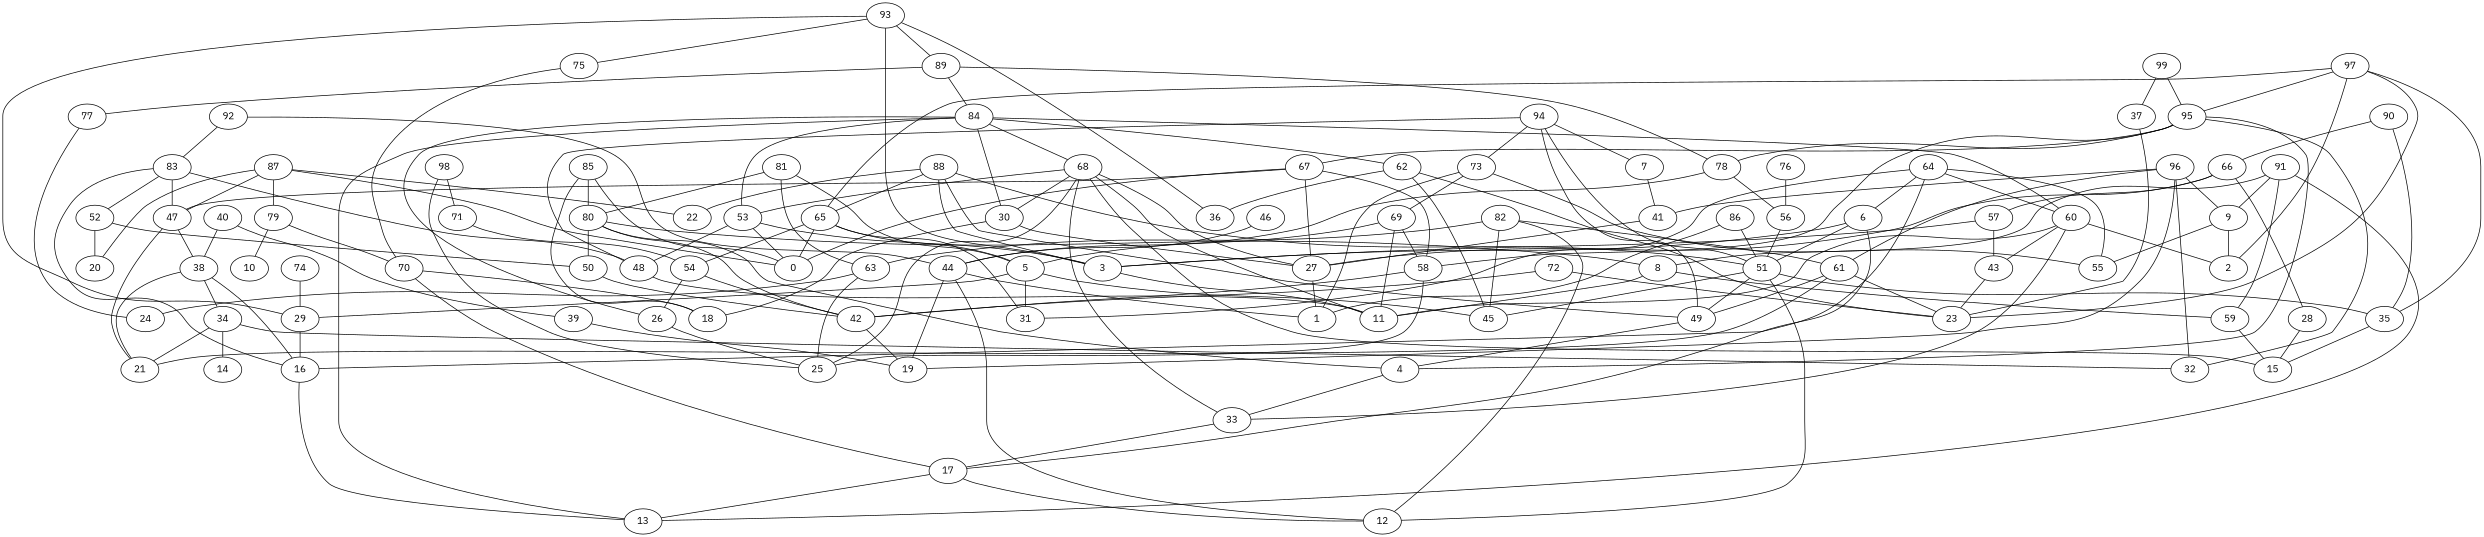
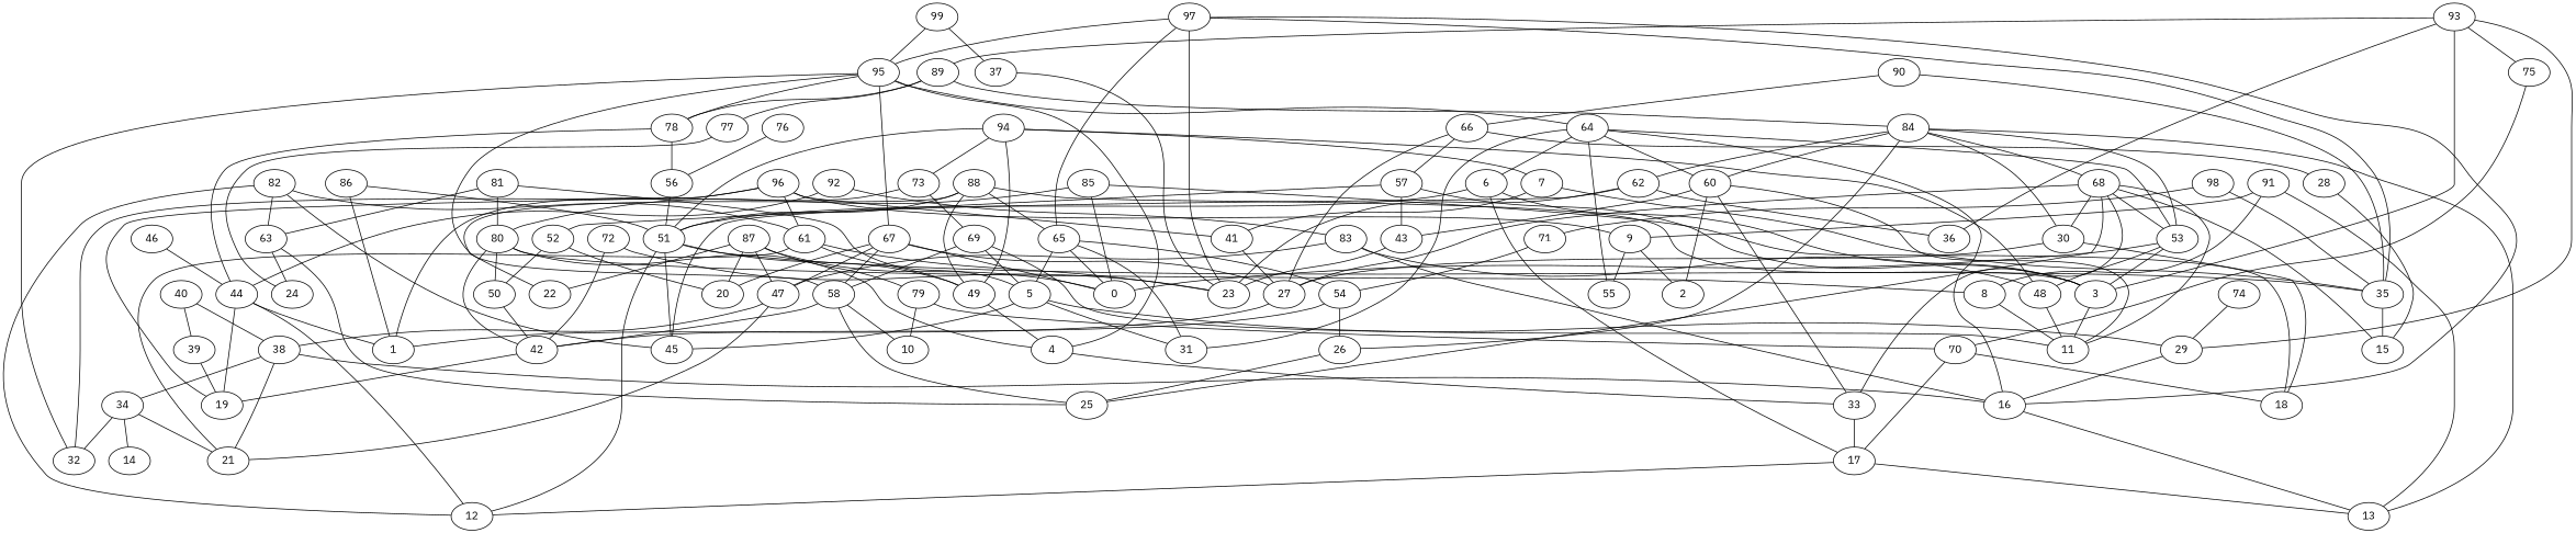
  digraph {
    fontname="IBM Plex Sans"
    node [fontname="IBM Plex Sans"]
    edge [color=black dir=none fontname="IBM Plex Sans"]
    40
    39
    38
    19
    82
    61
    45
    12
    63
    21
    23
    49
    52
    50
    20
    42
    73
    1
    55
    69
    5
    29
    31
    16
    28
    15
    53
    48
    0
    3
    11
    88
    75
    65
    51
    22
    70
    54
    94
    7
    35
    41
    71
    26
    89
    77
    84
    78
    24
    60
    62
    13
    68
    30
    34
    14
    32
    33
    2
    43
    17
    85
    18
    80
    4
    8
    36
    97
    95
    64
    67
    58
    86
    6
    83
    47
    93
    9
    81
    56
    44
    27
    25
    10
    98
    91
-   59
    87
    79
    99
    37
    74
    72
    92
    76
    46
    66
    57
    96
    90
    subgraph sub_1 {
      40
      39
      38
      19
      82
      61
      45
      12
      63
      21
      23
      49
      52
      50
      20
      42
      73
      1
      55
      69
      5
      29
      31
      16
      28
      15
      53
      48
      0
      3
      11
      88
      75
      65
      51
      22
      70
      54
      94
      7
      35
      41
      71
      26
      89
      77
      84
      78
      24
      60
      62
      13
      68
      30
      34
      14
      32
      33
      2
      43
      17
      85
      18
      80
      4
      8
      36
      97
      95
      64
      67
      58
      86
      6
      83
      47
      93
      9
      81
      56
      44
      27
      25
      10
      98
      91
-     59
      87
      79
      99
      37
      74
      72
      92
      76
      46
      66
      57
      96
      90
    }
    40 -> 39
    40 -> 38
    39 -> 19
    38 -> 21
    38 -> 16
    38 -> 34
    82 -> 61
    82 -> 45
    82 -> 12
    82 -> 63
    61 -> 21
    61 -> 23
    61 -> 49
    63 -> 24
    63 -> 25
    49 -> 4
    52 -> 50
    52 -> 20
    50 -> 42
    42 -> 19
    73 -> 1
-   73 -> 55
    73 -> 69
    69 -> 5
    69 -> 11
    69 -> 58
    5 -> 45
    5 -> 29
    5 -> 31
    29 -> 16
    16 -> 13
    28 -> 15
    53 -> 48
    53 -> 0
    53 -> 3
    48 -> 11
    3 -> 11
    88 -> 49
    88 -> 3
    88 -> 65
    88 -> 51
    88 -> 22
    75 -> 70
    65 -> 5
    65 -> 31
    65 -> 0
    65 -> 54
    51 -> 45
    51 -> 12
    51 -> 49
    51 -> 35
    70 -> 17
    70 -> 18
    54 -> 42
    54 -> 26
    94 -> 49
    94 -> 73
    94 -> 48
    94 -> 51
    94 -> 7
+   7 -> 35
    7 -> 41
    35 -> 15
    41 -> 27
    71 -> 54
    26 -> 25
    89 -> 77
    89 -> 84
    89 -> 78
    77 -> 24
    84 -> 53
    84 -> 26
    84 -> 60
    84 -> 62
    84 -> 13
    84 -> 68
    84 -> 30
    78 -> 56
    78 -> 44
    60 -> 11
    60 -> 33
    60 -> 2
    60 -> 43
    62 -> 45
    62 -> 23
    62 -> 36
    68 -> 15
    68 -> 53
    68 -> 11
    68 -> 30
    68 -> 33
    68 -> 27
    68 -> 25
    30 -> 18
    30 -> 27
    34 -> 21
    34 -> 14
    34 -> 32
    33 -> 17
    43 -> 23
    17 -> 12
    17 -> 13
    85 -> 0
    85 -> 18
    85 -> 80
    80 -> 50
    80 -> 42
    80 -> 4
    80 -> 8
    4 -> 33
    8 -> 11
-   8 -> 59
    97 -> 23
-   97 -> 2
+   97 -> 16
    97 -> 65
    97 -> 35
    97 -> 95
    95 -> 78
    95 -> 32
    95 -> 4
+   95 -> 64
    95 -> 67
    95 -> 58
    64 -> 55
    64 -> 31
    64 -> 16
+   64 -> 53
    64 -> 60
    64 -> 6
+   67 -> 20
    67 -> 0
    67 -> 58
    67 -> 47
    67 -> 27
    58 -> 42
    58 -> 25
+   58 -> 10
    86 -> 1
    86 -> 51
    6 -> 3
    6 -> 51
    6 -> 17
    83 -> 16
    83 -> 48
    83 -> 47
    47 -> 38
    47 -> 21
    93 -> 29
    93 -> 3
    93 -> 75
    93 -> 89
    93 -> 36
    9 -> 55
    9 -> 2
    81 -> 63
    81 -> 5
    81 -> 80
    56 -> 51
    44 -> 19
    44 -> 12
    44 -> 1
    27 -> 1
    98 -> 71
-   98 -> 25
+   98 -> 35
    91 -> 13
    91 -> 8
    91 -> 9
-   91 -> 59
-   59 -> 15
    87 -> 20
    87 -> 0
    87 -> 22
    87 -> 47
    87 -> 79
    79 -> 70
    79 -> 10
    99 -> 95
    99 -> 37
    37 -> 23
    74 -> 29
    72 -> 23
    72 -> 42
    92 -> 83
    92 -> 44
    76 -> 56
    46 -> 44
    66 -> 28
    66 -> 27
    66 -> 57
-   83 -> 52
+   57 -> 52
    57 -> 3
    57 -> 43
    96 -> 19
    96 -> 61
    96 -> 41
    96 -> 32
    96 -> 9
    90 -> 35
    90 -> 66
  }
